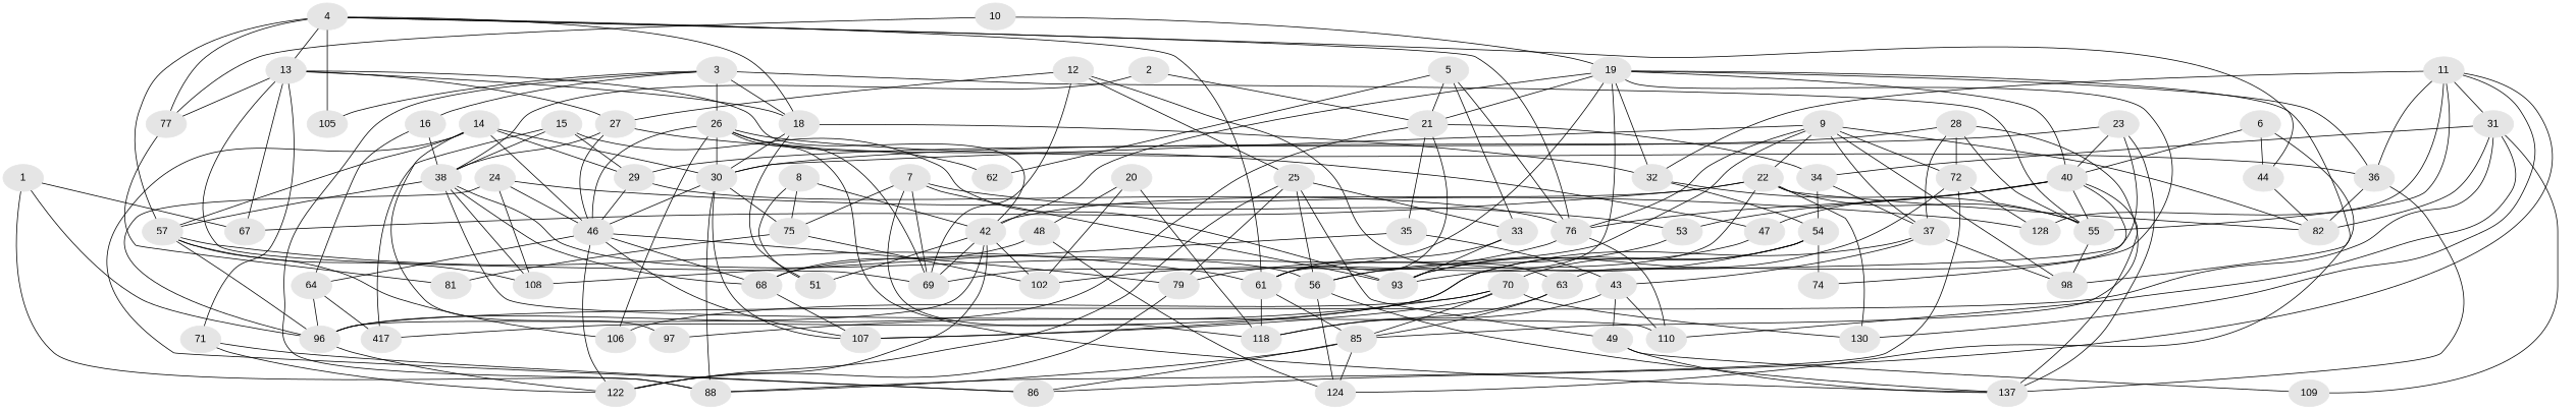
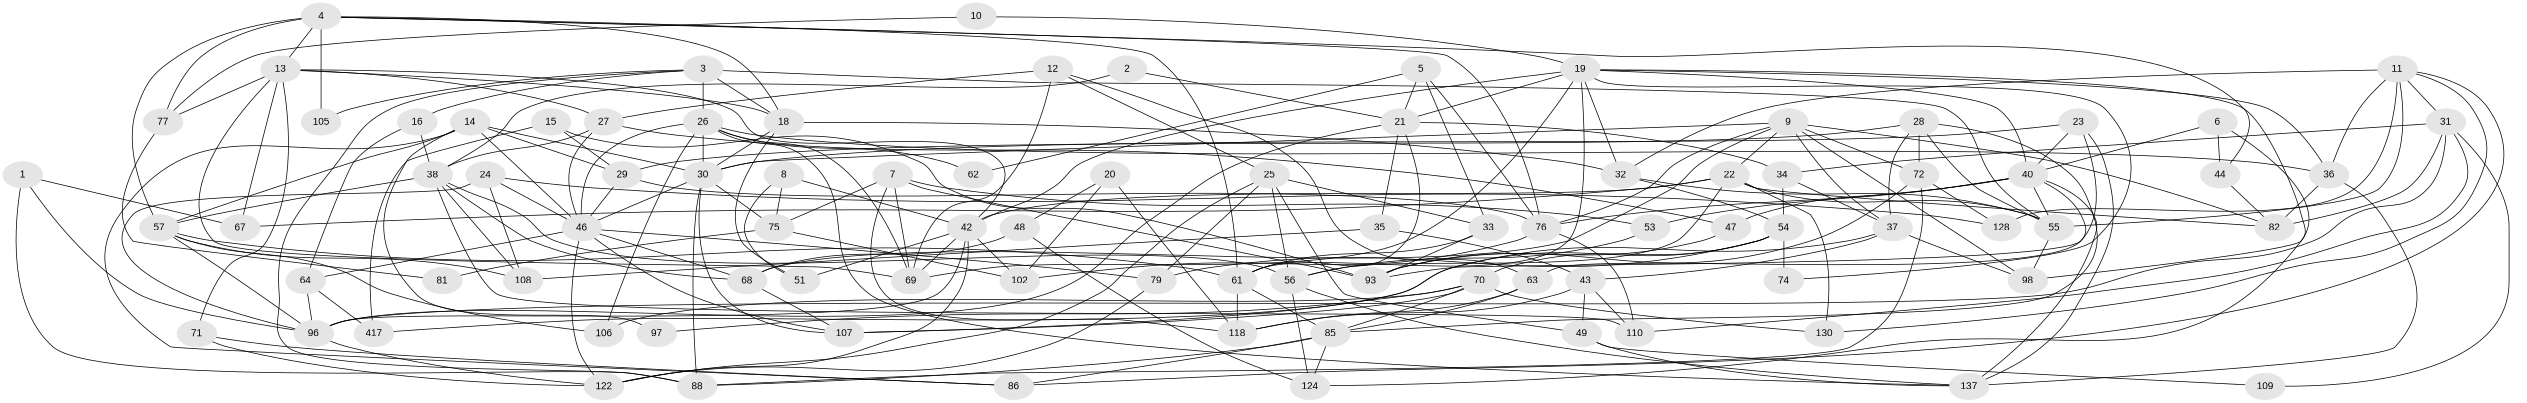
  graph {
    fontname="Liberation Sans"
    node [color=gray90 fontname="Liberation Sans" style=filled]
    edge [fontname="Liberation Sans"]
    1
    67
    88 [super="+98"]
    96 [super="+136"]
    122
    21 [super="+103"]
    61 [super="+138"]
    34
    35
    2
    38 [super="+112"]
    57 [super="+92"]
    68 [super="+80"]
    56
    108
    110
    3 [super="+58"]
    16
    18 [super="+50"]
    26 [super="+113"]
    55 [super="+116"]
    105
    64 [super="+87"]
    51
    30 [super="+91"]
    32 [super="+114"]
    62
    69 [super="+134"]
    36 [super="+115"]
    46 [super="+123"]
    137
    106
    n33 [label=98 super="+99"]
    4 [super="+60"]
    13 [super="+66"]
    44
    76 [super="+101"]
    77
    42 [super="+65"]
    27 [super="+125"]
    71 [super="+84"]
    82 [super="+121"]
    118
    85 [super="+104"]
    102
    81
    5 [super="+17"]
    33
    93
    40 [super="+59"]
    53
    63 [super="+73"]
    47
    6
    124
    7 [super="+89"]
    75
    8
    9 [super="+126"]
    22 [super="+129"]
    37 [super="+78"]
    72 [super="+94"]
    130
    107 [super="+133"]
    n65 [label=417]
    43 [super="+95"]
    128 [super="+131"]
    19 [super="+45"]
    74
    10
    11 [super="+111"]
    31 [super="+39"]
    86
    109
    54 [super="+100"]
    12 [super="+120"]
    25 [super="+135"]
    49 [super="+83"]
    79 [super="+132"]
    14 [super="+119"]
    29 [super="+52"]
    97
    15
    20 [super="+41"]
    48
    23
    24
    28
    70 [super="+127"]
    1 -- 67
    1 -- 88
    1 -- 96
    96 -- 122
    21 -- 96
    21 -- 61
    21 -- 34
    21 -- 35
    61 -- 118
    61 -- 85
    34 -- 37
    34 -- 54
    35 -- 108
    35 -- 43
    2 -- 21
    2 -- 38
    38 -- 57
    38 -- 68
    38 -- 56
    38 -- 108
    38 -- 110
    57 -- 96
    57 -- 61
    57 -- 108
    57 -- 106
    68 -- 107
    56 -- 137
    56 -- 124
    3 -- 88
    3 -- 16
    3 -- 18 [weight=2]
    3 -- 26
    3 -- 55
    3 -- 105
    16 -- 38
    16 -- 64
    18 -- 51
    18 -- 30
    18 -- 32
    26 -- 30
    26 -- 62
    26 -- 69
    26 -- 36
    26 -- 46
    26 -- 137
    26 -- 106
    55 -- n33
    64 -- 96
    64 -- n65
    30 -- 88
    30 -- 46
    30 -- 75
    30 -- 107
    32 -- 55
    32 -- 54 [weight=2]
    36 -- 137
    36 -- 82
    46 -- 122
    46 -- 68
    46 -- 64
    46 -- 107
    46 -- 79
    4 -- 61
    4 -- 57
    4 -- 18
    4 -- 105
    4 -- 13
    4 -- 44
    4 -- 76
    4 -- 77 [weight=2]
    13 -- 67
    13 -- 18
    13 -- 69
    13 -- 77
    13 -- 42
    13 -- 27
    13 -- 71
    44 -- 82
    76 -- 110
    76 -- 102 [weight=2]
    77 -- 81
    42 -- 96
    42 -- 122
    42 -- 51
    42 -- 69
    42 -- 102
    27 -- 38
    27 -- 46
    27 -- 47
    71 -- 122
    71 -- 86
    85 -- 88
    85 -- 124
    85 -- 86
    5 -- 21
    5 -- 62
    5 -- 76
    5 -- 33
    33 -- 61
    33 -- 93
    40 -- 55
    40 -- 137
    40 -- 76
    40 -- 53
    40 -- 63
    40 -- 47
    53 -- 56
    63 -- 118
    63 -- 85
    47 -- 93
    6 -- 44
    6 -- 40
    6 -- 124
    7 -- 69
    7 -- 118
    7 -- 93
    7 -- 53
    7 -- 75
    75 -- 102
    75 -- 81
    8 -- 51
    8 -- 42
    8 -- 75
    9 -- 68
    9 -- 30
    9 -- n33
    9 -- 76
    9 -- 82
    9 -- 22
    9 -- 37
    9 -- 72
    22 -- 67
    22 -- 56
    22 -- 55
    22 -- 42
    22 -- 82
    22 -- 130
    37 -- n33
    37 -- n65
    37 -- 43
    72 -- 88
    72 -- 93
    72 -- 128
    43 -- 110
    43 -- 118
    43 -- 49
    19 -- 21 [weight=2]
    19 -- 61
    19 -- 32
    19 -- 69
    19 -- 36
    19 -- n33
    19 -- 42
    19 -- 40
    19 -- 74
    10 -- 77
    10 -- 19
    11 -- 55
    11 -- 32
    11 -- 36
    11 -- 130
    11 -- 128
    11 -- 31
    11 -- 86
    31 -- 96
    31 -- 34
    31 -- 110
    31 -- 82
    31 -- 109
    54 -- 107 [weight=2]
    54 -- 74
    54 -- 79
    54 -- 70
    12 -- 69
    12 -- 27
    12 -- 63
    12 -- 25
    25 -- 122
    25 -- 56
    25 -- 33
    25 -- 49
    25 -- 79
    49 -- 137
    49 -- 109
    79 -- 122
    14 -- 57
    14 -- 30
    14 -- 46
    14 -- 86
    14 -- 29
    14 -- 97
    29 -- 46
    29 -- 76
-   15 -- 38
    15 -- 93
    15 -- n65
    15 -- 29
    20 -- 118
    20 -- 102
    20 -- 48
    48 -- 68
    48 -- 124
    23 -- 30
    23 -- 137
    23 -- 93
    23 -- 40
    24 -- 96
    24 -- 108
    24 -- 46
    24 -- 128
    28 -- 55
    28 -- 85
    28 -- 37
    28 -- 72
    28 -- 29
    70 -- 106
    70 -- 85
    70 -- 130
    70 -- 107
    70 -- 97
  }
